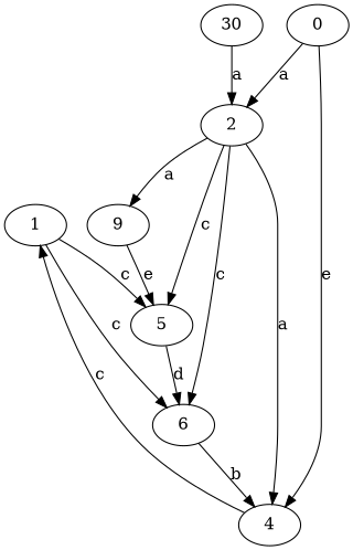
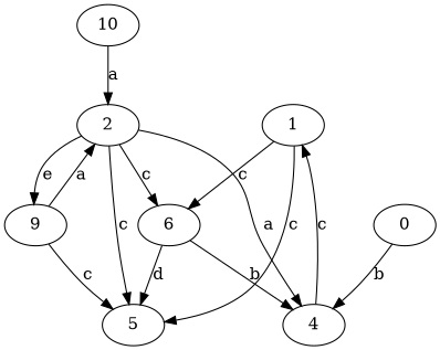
  strict digraph {
    1
    5
    6
    4
    2
    9
-   10 [label=30]
+   10
    0
    1 -> 5 [label=c]
    1 -> 6 [label=c]
-   5 -> 6 [label=d]
+   6 -> 5 [label=d]
    6 -> 4 [label=b]
    4 -> 1 [label=c]
    2 -> 5 [label=c]
    2 -> 6 [label=c]
    2 -> 4 [label=a]
-   2 -> 9 [label=a]
-   9 -> 5 [label=e]
-   0 -> 2 [label=a]
+   2 -> 9 [label=e]
+   9 -> 5 [label=c]
+   9 -> 2 [label=a]
    10 -> 2 [label=a]
-   0 -> 4 [label=e]
+   0 -> 4 [label=b]
  }
